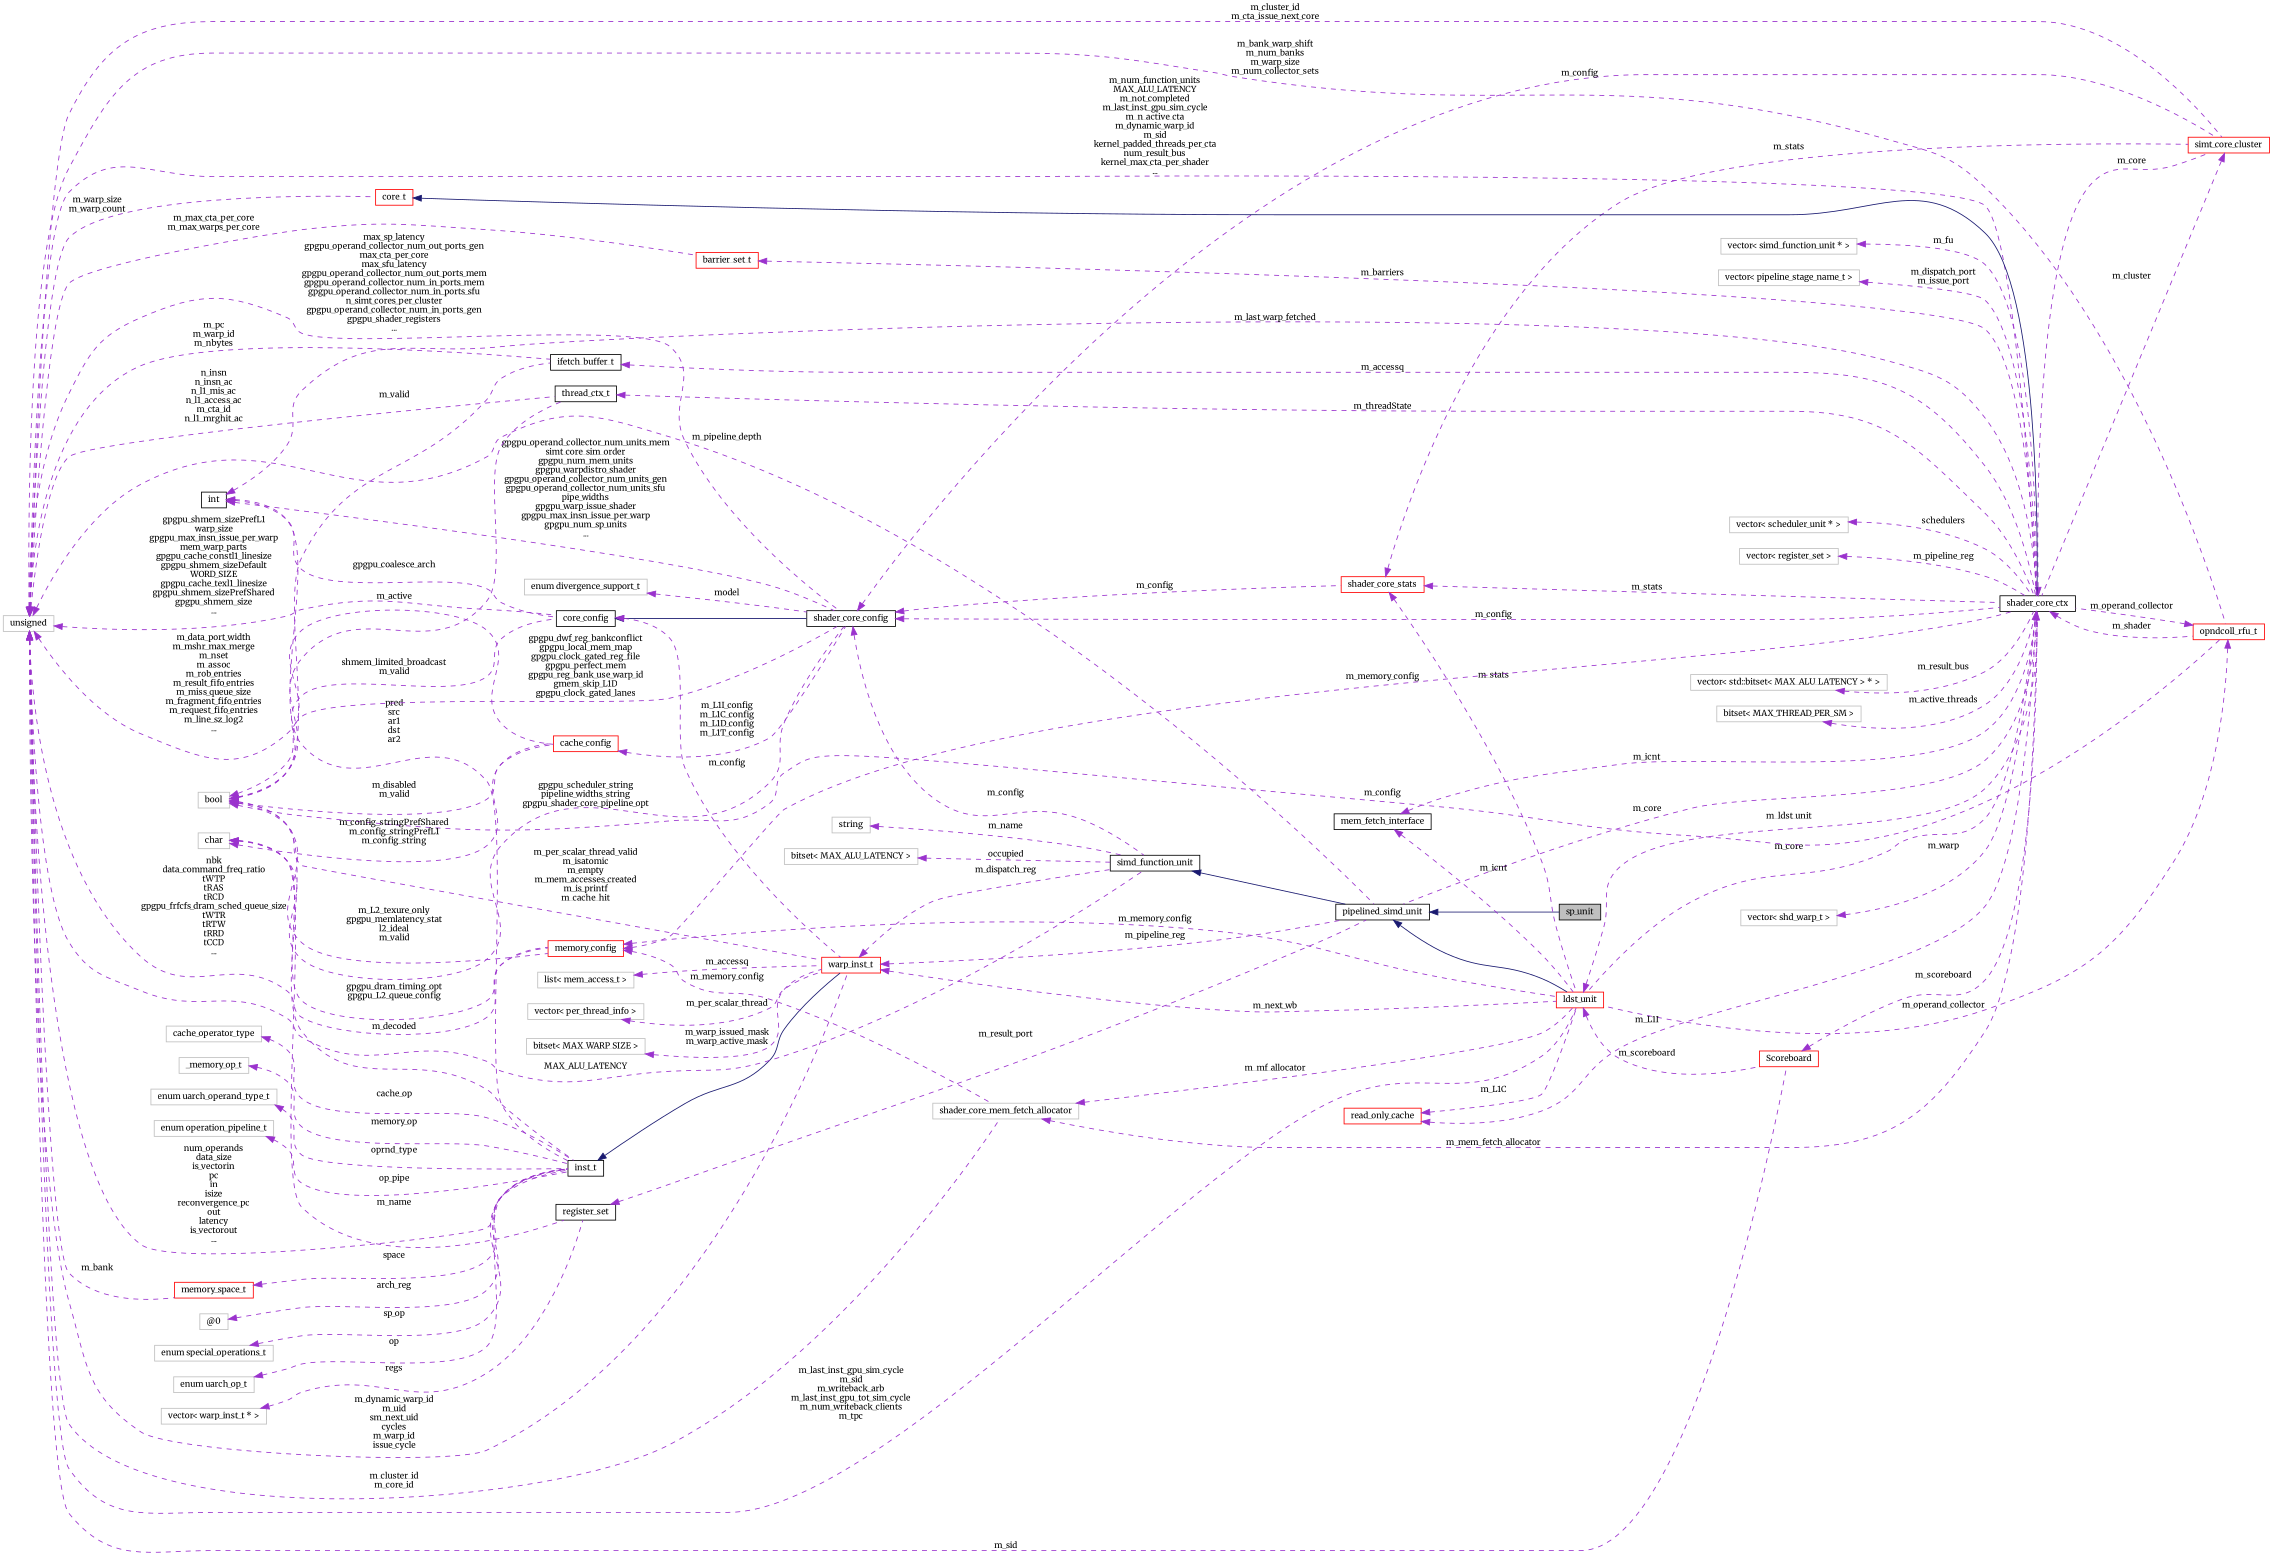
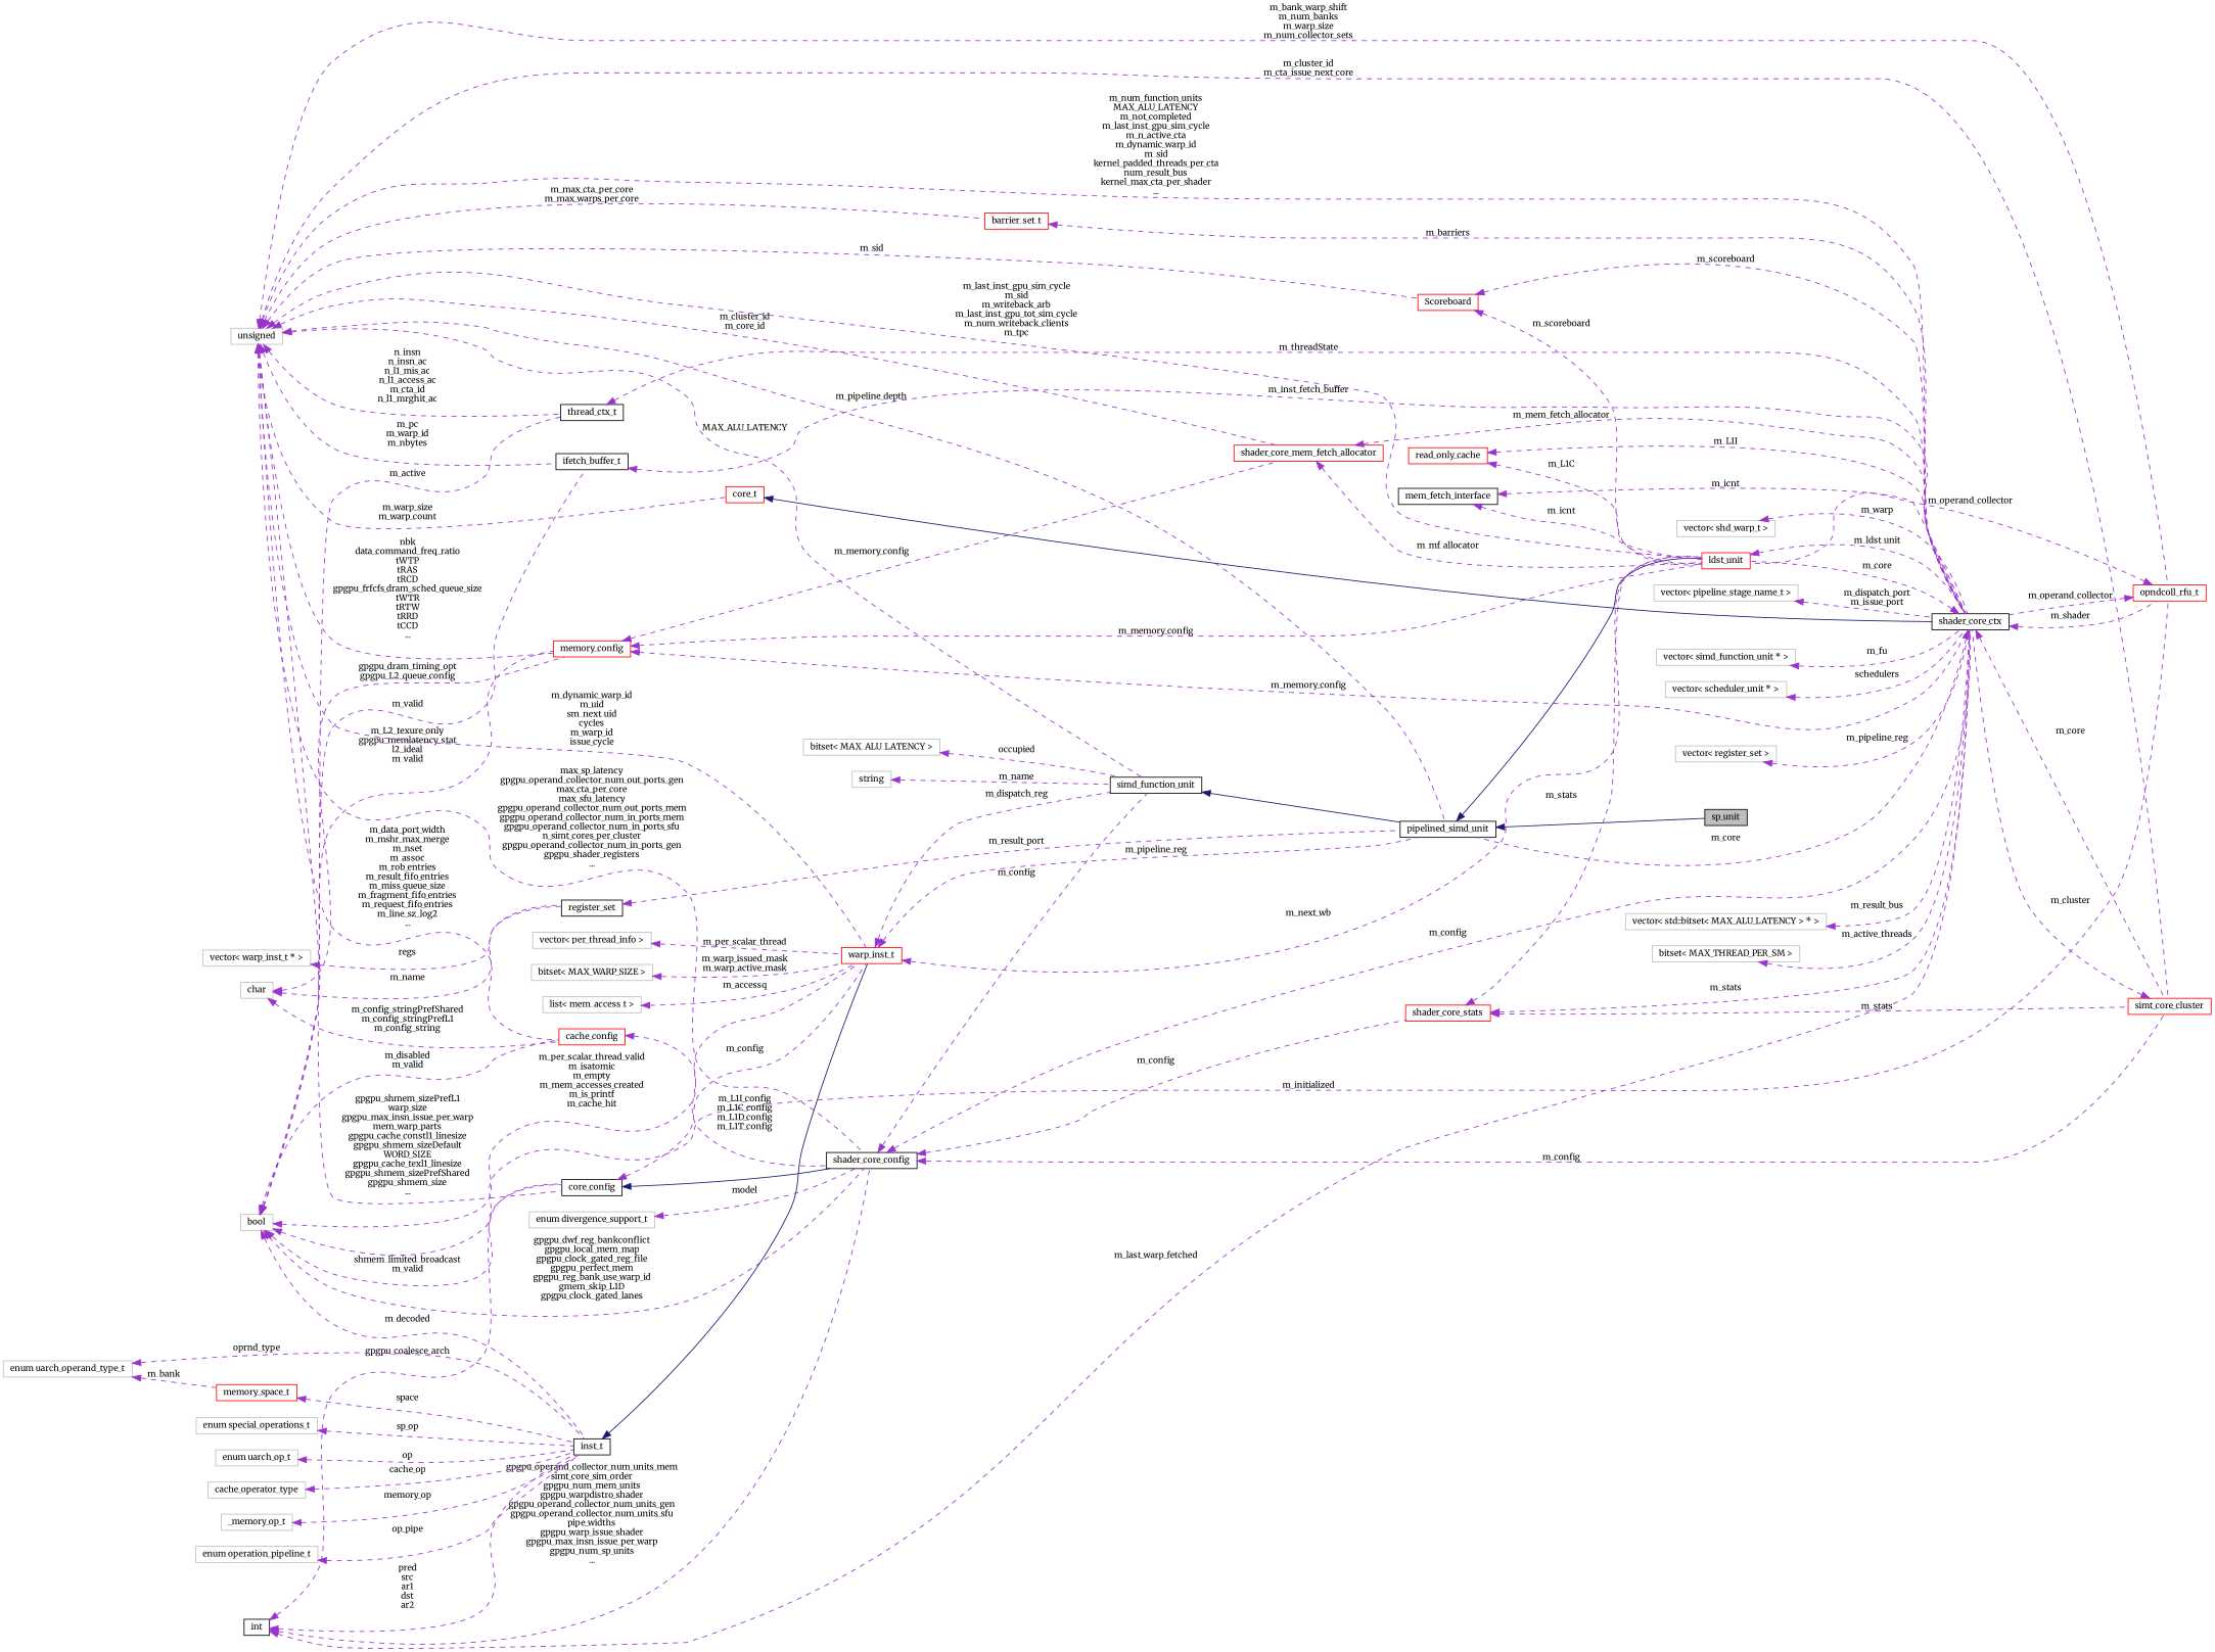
  digraph {
    fontname=Merriweather
    rankdir=LR
    node [color=grey75 fontname=Merriweather fontsize=10 shape=record]
    edge [color=darkorchid3 dir=back fontname=Merriweather fontsize=10 labelfontname=FreeSans labelfontsize=10 style=dashed]
    n1 [color=black fillcolor=grey75 fontcolor=black height=0.2 label=sp_unit style=filled width=0.4]
    n2 [color=black height=0.2 label=pipelined_simd_unit width=0.4]
    n3 [color=red height=0.2 label=ldst_unit width=0.4]
    n4 [color=black height=0.2 label=shader_core_ctx width=0.4]
    n5 [color=black height=0.2 label=simd_function_unit width=0.4]
    n6 [color=black height=0.2 label=shader_core_config width=0.4]
    n7 [color=red height=0.2 label=simt_core_cluster width=0.4]
    n8 [color=red height=0.2 label=shader_core_stats width=0.4]
    n9 [color=red height=0.2 label=opndcoll_rfu_t width=0.4]
    n10 [color=black height=0.2 label=core_config width=0.4]
    n11 [color=red height=0.2 label=warp_inst_t width=0.4]
    n12 [color=black height=0.2 label=int width=0.4]
    n13 [color=black height=0.2 label=inst_t width=0.4]
    n14 [height=0.2 label=bool width=0.4]
    n15 [color=red height=0.2 label=cache_config width=0.4]
    n16 [color=black height=0.2 label=ifetch_buffer_t width=0.4]
    n17 [color=red height=0.2 label=memory_config width=0.4]
    n18 [color=black height=0.2 label=thread_ctx_t width=0.4]
-   n19 [height=0.2 label=shader_core_mem_fetch_allocator width=0.4]
+   n19 [color=red height=0.2 label=shader_core_mem_fetch_allocator width=0.4]
    n20 [height=0.2 label=unsigned width=0.4]
    n21 [color=red height=0.2 label=memory_space_t width=0.4]
    n22 [color=red height=0.2 label=core_t width=0.4]
    n23 [color=red height=0.2 label=Scoreboard width=0.4]
    n24 [color=red height=0.2 label=barrier_set_t width=0.4]
    n25 [height=0.2 label=char width=0.4]
    n26 [color=black height=0.2 label=register_set width=0.4]
    n27 [height=0.2 label="enum divergence_support_t" width=0.4]
-   n28 [height=0.2 label="@0" width=0.4]
    n29 [height=0.2 label="enum special_operations_t" width=0.4]
    n30 [height=0.2 label="enum uarch_op_t" width=0.4]
    n31 [height=0.2 label=cache_operator_type width=0.4]
    n32 [height=0.2 label=_memory_op_t width=0.4]
    n33 [height=0.2 label="enum uarch_operand_type_t" width=0.4]
    n34 [height=0.2 label="enum operation_pipeline_t" width=0.4]
    n35 [height=0.2 label="bitset\< MAX_WARP_SIZE \>" width=0.4]
    n36 [height=0.2 label="list\< mem_access_t \>" width=0.4]
    n37 [height=0.2 label="vector\< per_thread_info \>" width=0.4]
    n38 [height=0.2 label="bitset\< MAX_ALU_LATENCY \>" width=0.4]
    n39 [height=0.2 label=string width=0.4]
    n40 [height=0.2 label="vector\< warp_inst_t * \>" width=0.4]
    n41 [height=0.2 label="vector\< shd_warp_t \>" width=0.4]
    n42 [color=black height=0.2 label=mem_fetch_interface width=0.4]
    n43 [height=0.2 label="vector\< simd_function_unit * \>" width=0.4]
    n44 [height=0.2 label="vector\< pipeline_stage_name_t \>" width=0.4]
    n45 [color=red height=0.2 label=read_only_cache width=0.4]
    n46 [height=0.2 label="vector\< scheduler_unit * \>" width=0.4]
    n47 [height=0.2 label="vector\< register_set \>" width=0.4]
    n48 [height=0.2 label="vector\< std::bitset\< MAX_ALU_LATENCY \> * \>" width=0.4]
    n49 [height=0.2 label="bitset\< MAX_THREAD_PER_SM \>" width=0.4]
    n2 -> n1 [color=midnightblue style=solid]
    n2 -> n3 [color=midnightblue style=solid]
    n3 -> n4 [label=m_ldst_unit]
    n4 -> n2 [label=m_core]
    n4 -> n3 [label=m_core]
    n4 -> n7 [label=m_core]
    n4 -> n9 [label=m_shader]
    n5 -> n2 [color=midnightblue style=solid]
    n6 -> n4 [label=m_config]
    n6 -> n5 [label=m_config]
    n6 -> n7 [label=m_config]
    n6 -> n8 [label=m_config]
    n7 -> n4 [label=m_cluster]
    n8 -> n3 [label=m_stats]
    n8 -> n4 [label=m_stats]
    n8 -> n7 [label=m_stats]
    n9 -> n3 [label=m_operand_collector]
    n9 -> n4 [label=m_operand_collector]
    n10 -> n6 [color=midnightblue style=solid]
    n10 -> n11 [label=m_config]
    n11 -> n2 [label=m_pipeline_reg]
    n11 -> n3 [label=m_next_wb]
    n11 -> n5 [label=m_dispatch_reg]
    n12 -> n4 [label=m_last_warp_fetched]
    n12 -> n6 [label="gpgpu_operand_collector_num_units_mem\nsimt_core_sim_order\ngpgpu_num_mem_units\ngpgpu_warpdistro_shader\ngpgpu_operand_collector_num_units_gen\ngpgpu_operand_collector_num_units_sfu\npipe_widths\ngpgpu_warp_issue_shader\ngpgpu_max_insn_issue_per_warp\ngpgpu_num_sp_units\n..."]
    n12 -> n10 [label=gpgpu_coalesce_arch]
    n12 -> n13 [label="pred\nsrc\nar1\ndst\nar2"]
    n13 -> n11 [color=midnightblue style=solid]
    n14 -> n6 [label="gpgpu_dwf_reg_bankconflict\ngpgpu_local_mem_map\ngpgpu_clock_gated_reg_file\ngpgpu_perfect_mem\ngpgpu_reg_bank_use_warp_id\ngmem_skip_L1D\ngpgpu_clock_gated_lanes"]
-   n14 -> n9 [label=m_config]
+   n14 -> n9 [label=m_initialized]
    n14 -> n10 [label="shmem_limited_broadcast\nm_valid"]
    n14 -> n11 [label="m_per_scalar_thread_valid\nm_isatomic\nm_empty\nm_mem_accesses_created\nm_is_printf\nm_cache_hit"]
    n14 -> n13 [label=m_decoded]
    n14 -> n15 [label="m_disabled\nm_valid"]
    n14 -> n16 [label=m_valid]
    n14 -> n17 [label="m_L2_texure_only\ngpgpu_memlatency_stat\nl2_ideal\nm_valid"]
    n14 -> n18 [label=m_active]
    n15 -> n6 [label="m_L1I_config\nm_L1C_config\nm_L1D_config\nm_L1T_config"]
-   n16 -> n4 [label=m_accessq]
+   n16 -> n4 [label=m_inst_fetch_buffer]
    n17 -> n3 [label=m_memory_config]
    n17 -> n4 [label=m_memory_config]
    n17 -> n19 [label=m_memory_config]
    n18 -> n4 [label=m_threadState]
    n19 -> n3 [label=m_mf_allocator]
    n19 -> n4 [label=m_mem_fetch_allocator]
    n20 -> n2 [label=m_pipeline_depth]
    n20 -> n3 [label="m_last_inst_gpu_sim_cycle\nm_sid\nm_writeback_arb\nm_last_inst_gpu_tot_sim_cycle\nm_num_writeback_clients\nm_tpc"]
    n20 -> n4 [label="m_num_function_units\nMAX_ALU_LATENCY\nm_not_completed\nm_last_inst_gpu_sim_cycle\nm_n_active_cta\nm_dynamic_warp_id\nm_sid\nkernel_padded_threads_per_cta\nnum_result_bus\nkernel_max_cta_per_shader\n..."]
    n20 -> n5 [label=MAX_ALU_LATENCY]
    n20 -> n6 [label="max_sp_latency\ngpgpu_operand_collector_num_out_ports_gen\nmax_cta_per_core\nmax_sfu_latency\ngpgpu_operand_collector_num_out_ports_mem\ngpgpu_operand_collector_num_in_ports_mem\ngpgpu_operand_collector_num_in_ports_sfu\nn_simt_cores_per_cluster\ngpgpu_operand_collector_num_in_ports_gen\ngpgpu_shader_registers\n..."]
    n20 -> n7 [label="m_cluster_id\nm_cta_issue_next_core"]
    n20 -> n9 [label="m_bank_warp_shift\nm_num_banks\nm_warp_size\nm_num_collector_sets"]
    n20 -> n10 [label="gpgpu_shmem_sizePrefL1\nwarp_size\ngpgpu_max_insn_issue_per_warp\nmem_warp_parts\ngpgpu_cache_constl1_linesize\ngpgpu_shmem_sizeDefault\nWORD_SIZE\ngpgpu_cache_texl1_linesize\ngpgpu_shmem_sizePrefShared\ngpgpu_shmem_size\n..."]
    n20 -> n11 [label="m_dynamic_warp_id\nm_uid\nsm_next_uid\ncycles\nm_warp_id\nissue_cycle"]
-   n20 -> n13 [label="num_operands\ndata_size\nis_vectorin\npc\nin\nisize\nreconvergence_pc\nout\nlatency\nis_vectorout\n..."]
    n20 -> n15 [label="m_data_port_width\nm_mshr_max_merge\nm_nset\nm_assoc\nm_rob_entries\nm_result_fifo_entries\nm_miss_queue_size\nm_fragment_fifo_entries\nm_request_fifo_entries\nm_line_sz_log2\n..."]
    n20 -> n16 [label="m_pc\nm_warp_id\nm_nbytes"]
    n20 -> n17 [label="nbk\ndata_command_freq_ratio\ntWTP\ntRAS\ntRCD\ngpgpu_frfcfs_dram_sched_queue_size\ntWTR\ntRTW\ntRRD\ntCCD\n..."]
    n20 -> n18 [label="n_insn\nn_insn_ac\nn_l1_mis_ac\nn_l1_access_ac\nm_cta_id\nn_l1_mrghit_ac"]
    n20 -> n19 [label="m_cluster_id\nm_core_id"]
-   n20 -> n21 [label=m_bank]
+   n33 -> n21 [label=m_bank]
    n20 -> n22 [label="m_warp_size\nm_warp_count"]
    n20 -> n23 [label=m_sid]
    n20 -> n24 [label="m_max_cta_per_core\nm_max_warps_per_core"]
    n21 -> n13 [label=space]
    n22 -> n4 [color=midnightblue style=solid]
-   n3 -> n23 [label=m_scoreboard]
+   n23 -> n3 [label=m_scoreboard]
    n23 -> n4 [label=m_scoreboard]
    n24 -> n4 [label=m_barriers]
-   n25 -> n6 [label="gpgpu_scheduler_string\npipeline_widths_string\ngpgpu_shader_core_pipeline_opt"]
    n25 -> n15 [label="m_config_stringPrefShared\nm_config_stringPrefL1\nm_config_string"]
    n25 -> n17 [label="gpgpu_dram_timing_opt\ngpgpu_L2_queue_config"]
    n25 -> n26 [label=m_name]
    n26 -> n2 [label=m_result_port]
    n27 -> n6 [label=model]
-   n28 -> n13 [label=arch_reg]
    n29 -> n13 [label=sp_op]
    n30 -> n13 [label=op]
    n31 -> n13 [label=cache_op]
    n32 -> n13 [label=memory_op]
    n33 -> n13 [label=oprnd_type]
    n34 -> n13 [label=op_pipe]
    n35 -> n11 [label="m_warp_issued_mask\nm_warp_active_mask"]
    n36 -> n11 [label=m_accessq]
    n37 -> n11 [label=m_per_scalar_thread]
    n38 -> n5 [label=occupied]
    n39 -> n5 [label=m_name]
    n40 -> n26 [label=regs]
    n41 -> n4 [label=m_warp]
    n42 -> n3 [label=m_icnt]
    n42 -> n4 [label=m_icnt]
    n43 -> n4 [label=m_fu]
    n44 -> n4 [label="m_dispatch_port\nm_issue_port"]
    n45 -> n3 [label=m_L1C]
    n45 -> n4 [label=m_L1I]
    n46 -> n4 [label=schedulers]
    n47 -> n4 [label=m_pipeline_reg]
    n48 -> n4 [label=m_result_bus]
    n49 -> n4 [label=m_active_threads]
  }
